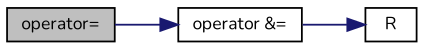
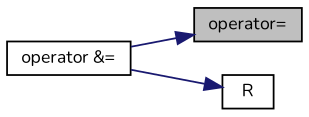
  digraph {
    fontname=Nunito
    rankdir=LR
    node [color=black fontname=Nunito fontsize=10 shape=record]
    edge [color=midnightblue fontname=Nunito fontsize=10 labelfontname=FreeSans labelfontsize=10 style=solid]
    n1 [fillcolor=grey75 fontcolor=black height=0.2 label="operator=" style=filled width=0.4]
    n2 [height=0.2 label="operator &=" width=0.4]
    n3 [height=0.2 label=R width=0.4]
-   n1 -> n2
+   n2 -> n1
    n2 -> n3
  }
